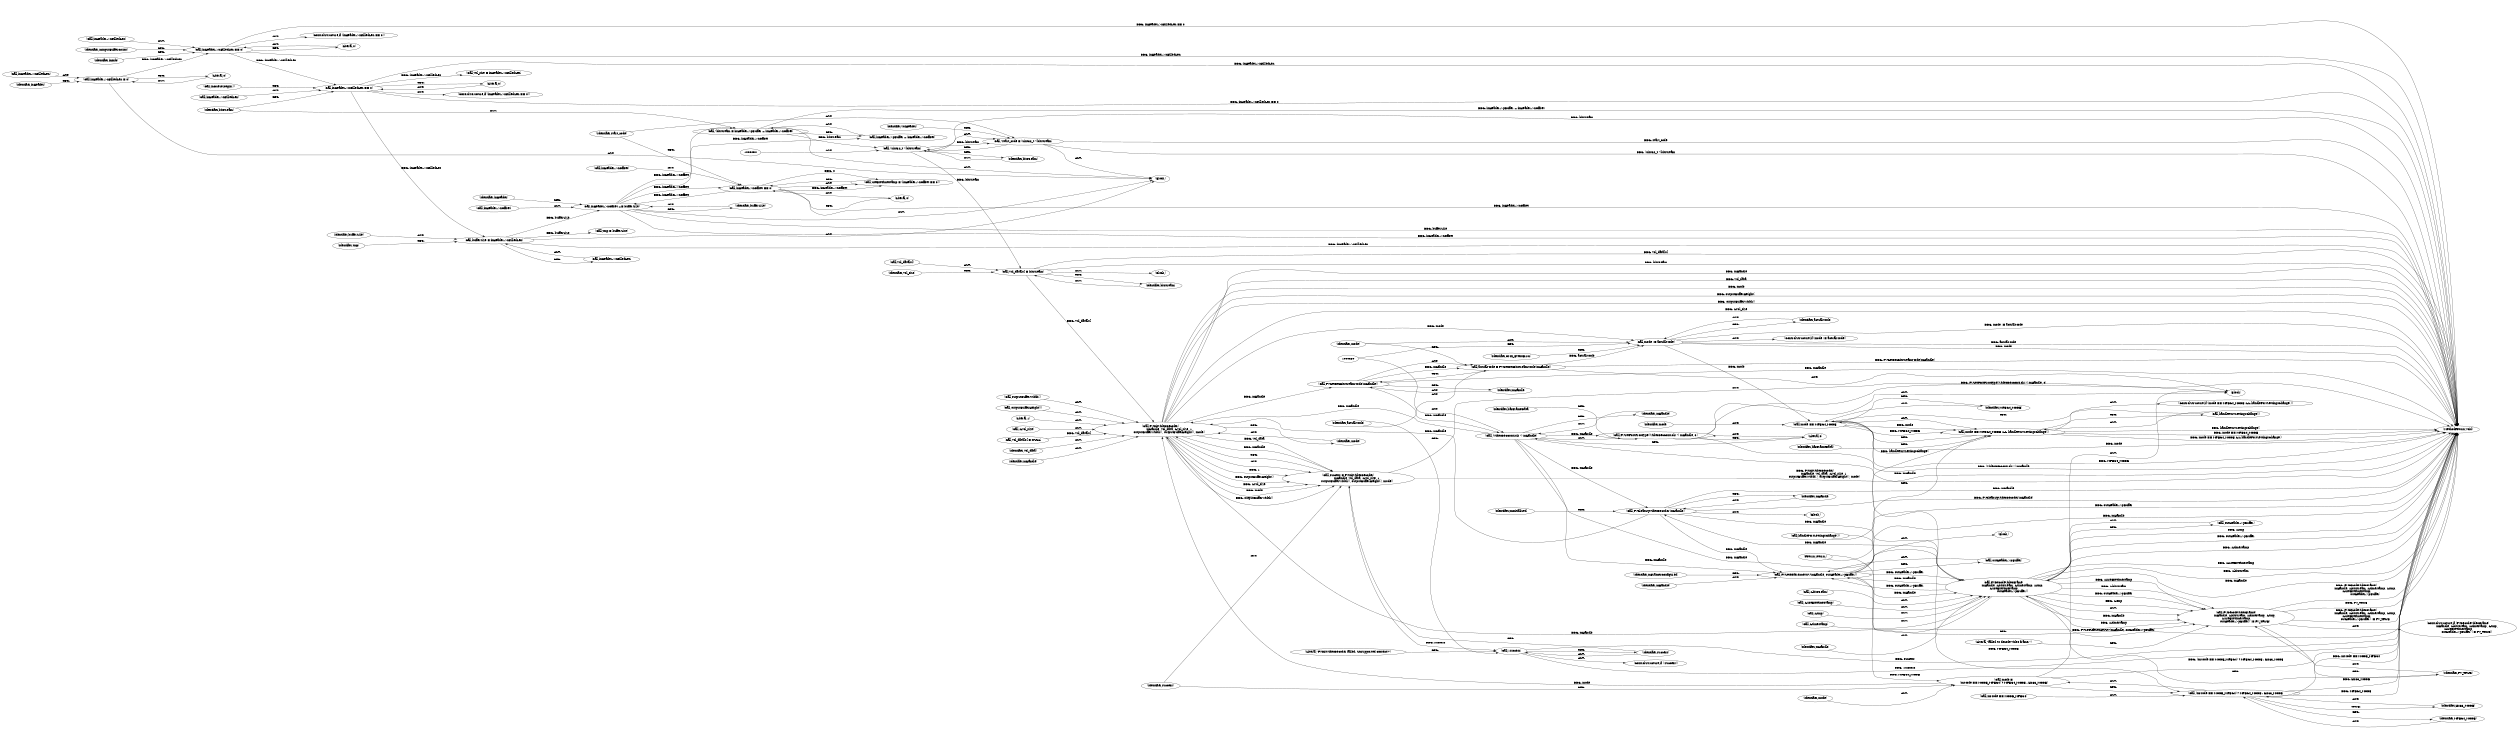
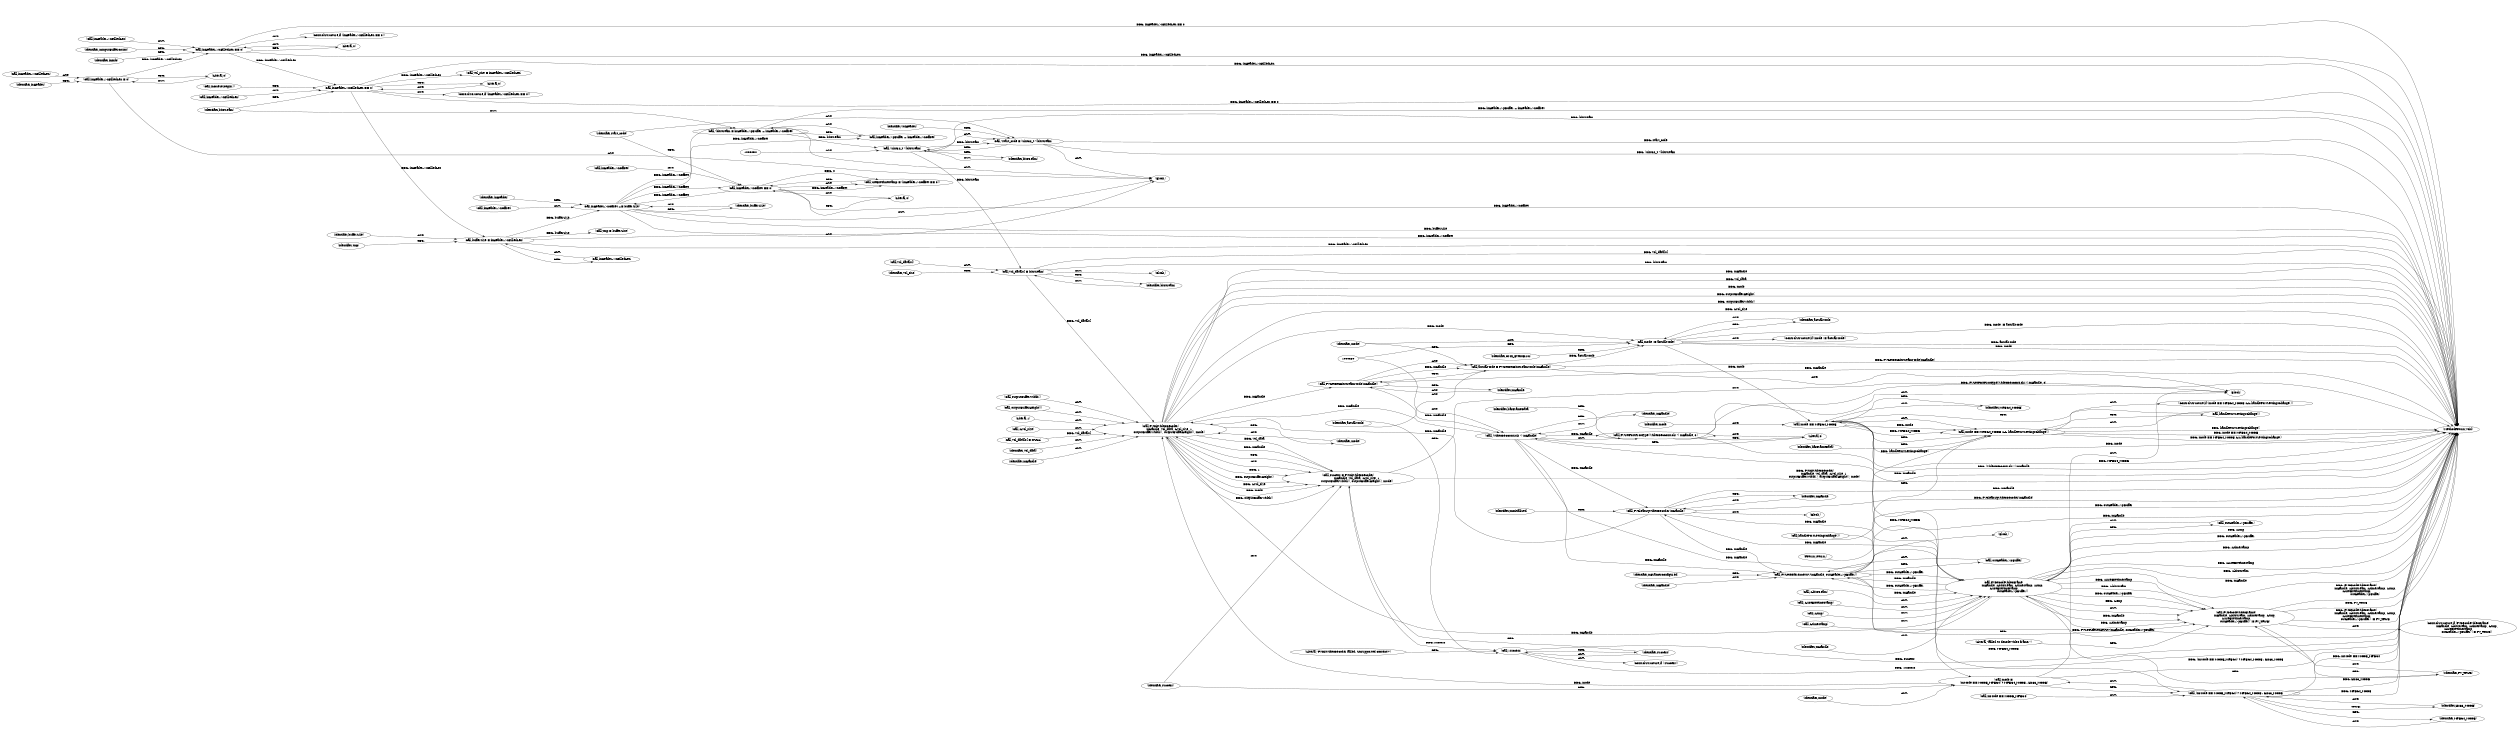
  digraph {
    rankdir=LR
    n1 [label="(Call,*bitstream = inHeader->pBuffer + inHeader->nOffset)"]
    n2 [label="(Call,(uint32_t *)bitstream)"]
    n3 [label="(Call,inHeader->pBuffer + inHeader->nOffset)"]
    n4 [label="(Block,)"]
    n5 [label="(MethodReturn,void)"]
    n6 [label="(Call,*start_code = (uint32_t *)bitstream)"]
    n7 [label="(Call,vol_data[0] = bitstream)"]
    n8 [label="(Identifier,bitstream)"]
    n9 [label="(Call,inHeader->nOffset += bufferSize)"]
    n10 [label="(Call,inHeader->nOffset == 0)"]
    n11 [label="(Identifier,bufferSize)"]
    n12 [label="(Literal,0)"]
    n13 [label="(Call,useExtTimestamp = (inHeader->nOffset == 0))"]
    n14 [label="(Call,bufferSize = inHeader->nFilledLen)"]
    n15 [label="(Call,inHeader->nFilledLen)"]
    n16 [label="(Call,tmp = bufferSize)"]
    n17 [label="(Call,inHeader->nFilledLen == 0)"]
    n18 [label="(Call,vol_size = inHeader->nFilledLen)"]
    n19 [label="(Literal,0)"]
    n20 [label="(ControlStructure,if (inHeader->nFilledLen == 0))"]
    n21 [label="(Call,inHeader->nFilledLen == 0)"]
    n22 [label="(ControlStructure,if (inHeader->nFilledLen == 0))"]
    n23 [label="(Literal,0)"]
    n24 [label="(Call,inHeader->nFilledLen = 0)"]
    n25 [label="(Literal,0)"]
    n26 [label="(Call,PVInitVideoDecoder(\n                    mHandle, vol_data, &vol_size, 1,\n                    outputBufferWidth(), outputBufferHeight(), mode))"]
    n27 [label="(Block,)"]
    n28 [label="(Identifier,bitstream)"]
    n29 [label="(Call,success = PVInitVideoDecoder(\n                    mHandle, vol_data, &vol_size, 1,\n                    outputBufferWidth(), outputBufferHeight(), mode))"]
    n30 [label="(Call,PVGetDecBitstreamMode(mHandle))"]
    n31 [label="(Call,mode != actualMode)"]
    n32 [label="(Identifier,mode)"]
    n33 [label="(Call,!success)"]
    n34 [label="(Block,)"]
    n35 [label="(Call,actualMode = PVGetDecBitstreamMode(mHandle))"]
    n36 [label="(Call,(VideoDecControls *) mHandle)"]
    n37 [label="(Identifier,mHandle)"]
    n38 [label="(Call,mode == MPEG4_MODE)"]
    n39 [label="(ControlStructure,if (mode != actualMode))"]
    n40 [label="(Identifier,actualMode)"]
    n41 [label="(Identifier,success)"]
    n42 [label="(ControlStructure,if (!success))"]
    n43 [label="(Call,PVCleanUpVideoDecoder(mHandle))"]
    n44 [label="(Call,PVSetReferenceYUV(mHandle, outHeader->pBuffer))"]
    n45 [label="(Call,PVDecodeVideoFrame(\n                    mHandle, &bitstream, &timestamp, &tmp,\n &useExtTimestamp,\n                    outHeader->pBuffer))"]
    n46 [label="(Call,PVSetPostProcType((VideoDecControls *) mHandle, 0))"]
    n47 [label="(Identifier,mHandle)"]
    n48 [label="(Call,mode =\n (mMode == MODE_MPEG4) ? MPEG4_MODE : H263_MODE)"]
    n49 [label="(Call,(mMode == MODE_MPEG4) ? MPEG4_MODE : H263_MODE)"]
    n50 [label="(Call,mode == MPEG4_MODE && handlePortSettingsChange())"]
    n51 [label="(Identifier,MPEG4_MODE)"]
    n52 [label="(Identifier,MPEG4_MODE)"]
    n53 [label="(Identifier,H263_MODE)"]
    n54 [label="(ControlStructure,if (mode == MPEG4_MODE && handlePortSettingsChange()))"]
    n55 [label="(Call,handlePortSettingsChange())"]
    n56 [label="(Identifier,mHandle)"]
    n57 [label="(Block,)"]
    n58 [label="(Call,outHeader->pBuffer)"]
    n59 [label="(Block,)"]
    n60 [label="(Call,PVDecodeVideoFrame(\n                    mHandle, &bitstream, &timestamp, &tmp,\n &useExtTimestamp,\n                    outHeader->pBuffer) != PV_TRUE)"]
    n61 [label="(Call,outHeader->pBuffer)"]
    n62 [label="(Literal,0)"]
    n63 [label="(Identifier,PV_TRUE)"]
    n64 [label="(ControlStructure,if (PVDecodeVideoFrame(\n                    mHandle, &bitstream, &timestamp, &tmp,\n &useExtTimestamp,\n                    outHeader->pBuffer) != PV_TRUE))"]
    n65 [label="(Call,&timestamp)"]
    n66 [label="(Identifier,start_code)"]
    n67 [label="(Call,inHeader->nFilledLen)"]
    n68 [label="(Identifier,hasFrameData)"]
    n69 [label="(Identifier,mHandle)"]
    n70 [label="(Identifier,inHeader)"]
    n71 [label="(Return,return;)"]
    n72 [label="(Literal,\"failed to decode video frame.\")"]
    n73 [label="(Identifier,vol_size)"]
    n74 [label="(Identifier,vol_data)"]
    n75 [label="(Call,inHeader->nOffset)"]
    n76 [label="(Identifier,mFramesConfigured)"]
    n77 [label="(Call,inHeader->nOffset)"]
    n78 [label="(Call,&bitstream)"]
    n79 [label="(Identifier,inHeader)"]
    n80 [label="(Identifier,mode)"]
    n81 [label="(Identifier,inInfo)"]
    n82 [label="(Call,mMode == MODE_MPEG4)"]
    n83 [label="(Call,handlePortSettingsChange())"]
    n84 [label="(Call,&useExtTimestamp)"]
    n85 [label="(Identifier,mInitialized)"]
    n86 [label="(Identifier,mHandle)"]
    n87 [label="(Identifier,bitstream)"]
    n88 [label="(Identifier,tmp)"]
    n89 [label="(Call,inQueue.begin())"]
    n90 [label="(Call,inHeader->nFilledLen)"]
    n91 [label="(Identifier,OMX_EventError)"]
    n92 [label="(Call,vol_data[0])"]
    n93 [label="(Identifier,mode)"]
    n94 [label="(Call,inHeader->nFilledLen)"]
    n95 [label="(Identifier,mode)"]
    n96 [label="(Call,outputBufferWidth())"]
    n97 [label="(Call,outputBufferHeight())"]
    n98 [label="(Identifier,success)"]
    n99 [label="(Call,&tmp)"]
    n100 [label="(Identifier,volHeader)"]
    n101 [label="(Identifier,hasFrameData)"]
    n102 [label="(Literal,\"PVInitVideoDecoder failed. Unsupported content?\")"]
    n103 [label="(Identifier,mInputBufferCount)"]
    n104 [label="(Literal,1)"]
    n105 [label="(Identifier,actualMode)"]
    n106 [label="(Identifier,mHandle)"]
    n107 [label="(Call,&vol_size)"]
    n108 [label="(Call,vol_data[0] = NULL)"]
    n109 [label="(Identifier,bufferSize)"]
    1000252
    1000359
    n1 -> n2 [label="DDG: bitstream"]
    n1 -> n3 [label="CFG: "]
    n1 -> n4 [label="AST: "]
    n1 -> n5 [label="DDG: inHeader->pBuffer + inHeader->nOffset"]
    n2 -> n5 [label="DDG: bitstream"]
    n2 -> n6 [label="AST: "]
    n2 -> n6 [label="DDG: bitstream"]
    n2 -> n7 [label="DDG: bitstream"]
    n2 -> n8 [label="CFG: "]
    n3 -> n1 [label="AST: "]
    n6 -> n2 [label="CFG: "]
    n6 -> n4 [label="AST: "]
    n6 -> n5 [label="DDG: (uint32_t *)bitstream"]
    n6 -> n5 [label="DDG: start_code"]
    n7 -> n5 [label="DDG: vol_data[0]"]
    n7 -> n5 [label="DDG: bitstream"]
    n7 -> n26 [label="DDG: vol_data[0]"]
    n7 -> n27 [label="AST: "]
    n7 -> n28 [label="CFG: "]
    n8 -> n2 [label="AST: "]
    n9 -> n1 [label="DDG: inHeader->nOffset"]
    n9 -> n3 [label="DDG: inHeader->nOffset"]
    n9 -> n4 [label="AST: "]
    n9 -> n5 [label="DDG: inHeader->nOffset"]
    n9 -> n5 [label="DDG: bufferSize"]
    n9 -> n10 [label="DDG: inHeader->nOffset"]
    n9 -> n11 [label="CFG: "]
    n10 -> n5 [label="DDG: inHeader->nOffset"]
    n10 -> n9 [label="DDG: inHeader->nOffset"]
    n10 -> n12 [label="CFG: "]
    n10 -> n13 [label="AST: "]
    n10 -> n13 [label="DDG: inHeader->nOffset"]
    n10 -> n13 [label="DDG: 0"]
    n11 -> n9 [label="AST: "]
    n12 -> n10 [label="AST: "]
    n13 -> n10 [label="CFG: "]
    n14 -> n4 [label="AST: "]
    n14 -> n5 [label="DDG: inHeader->nFilledLen"]
    n14 -> n9 [label="DDG: bufferSize"]
    n14 -> n15 [label="CFG: "]
    n14 -> n16 [label="DDG: bufferSize"]
    n15 -> n14 [label="AST: "]
    n17 -> n5 [label="DDG: inHeader->nFilledLen == 0"]
    n17 -> n5 [label="DDG: inHeader->nFilledLen"]
    n17 -> n14 [label="DDG: inHeader->nFilledLen"]
    n17 -> n18 [label="DDG: inHeader->nFilledLen"]
    n17 -> n19 [label="CFG: "]
    n17 -> n20 [label="AST: "]
    n19 -> n17 [label="AST: "]
    n21 -> n5 [label="DDG: inHeader->nFilledLen == 0"]
    n21 -> n5 [label="DDG: inHeader->nFilledLen"]
    n21 -> n17 [label="DDG: inHeader->nFilledLen"]
    n21 -> n22 [label="AST: "]
    n21 -> n23 [label="CFG: "]
    n23 -> n21 [label="AST: "]
    n24 -> n4 [label="AST: "]
    n24 -> n21 [label="DDG: inHeader->nFilledLen"]
    n24 -> n25 [label="CFG: "]
    n25 -> n24 [label="AST: "]
    n26 -> n5 [label="DDG: mHandle"]
    n26 -> n5 [label="DDG: vol_data"]
    n26 -> n5 [label="DDG: mode"]
    n26 -> n5 [label="DDG: outputBufferHeight()"]
    n26 -> n5 [label="DDG: outputBufferWidth()"]
    n26 -> n5 [label="DDG: &vol_size"]
    n26 -> n29 [label="AST: "]
    n26 -> n29 [label="DDG: 1"]
    n26 -> n29 [label="DDG: outputBufferHeight()"]
    n26 -> n29 [label="DDG: &vol_size"]
    n26 -> n29 [label="DDG: mode"]
    n26 -> n29 [label="DDG: outputBufferWidth()"]
    n26 -> n29 [label="DDG: vol_data"]
    n26 -> n29 [label="DDG: mHandle"]
    n26 -> n30 [label="DDG: mHandle"]
    n26 -> n31 [label="DDG: mode"]
    n26 -> n32 [label="CFG: "]
    n28 -> n7 [label="AST: "]
    n29 -> n5 [label="DDG: PVInitVideoDecoder(\n                    mHandle, vol_data, &vol_size, 1,\n                    outputBufferWidth(), outputBufferHeight(), mode)"]
    n29 -> n26 [label="CFG: "]
    n29 -> n33 [label="DDG: success"]
    n29 -> n34 [label="AST: "]
    n30 -> n5 [label="DDG: mHandle"]
    n30 -> n35 [label="AST: "]
    n30 -> n35 [label="DDG: mHandle"]
    n30 -> n36 [label="DDG: mHandle"]
    n30 -> n37 [label="CFG: "]
    n31 -> n5 [label="DDG: mode != actualMode"]
    n31 -> n5 [label="DDG: actualMode"]
    n31 -> n5 [label="DDG: mode"]
    n31 -> n38 [label="DDG: mode"]
    n31 -> n39 [label="AST: "]
    n31 -> n40 [label="CFG: "]
    n32 -> n26 [label="AST: "]
    n33 -> n5 [label="DDG: !success"]
    n33 -> n5 [label="DDG: success"]
    n33 -> n41 [label="CFG: "]
    n33 -> n42 [label="AST: "]
    n35 -> n5 [label="DDG: PVGetDecBitstreamMode(mHandle)"]
    n35 -> n30 [label="CFG: "]
    n35 -> n31 [label="DDG: actualMode"]
    n35 -> n34 [label="AST: "]
    n36 -> n5 [label="DDG: mHandle"]
    n36 -> n26 [label="DDG: mHandle"]
    n36 -> n43 [label="DDG: mHandle"]
    n36 -> n44 [label="DDG: mHandle"]
    n36 -> n45 [label="DDG: mHandle"]
    n36 -> n46 [label="AST: "]
    n36 -> n46 [label="DDG: mHandle"]
    n36 -> n47 [label="CFG: "]
    n37 -> n30 [label="AST: "]
    n38 -> n5 [label="DDG: mode"]
    n38 -> n5 [label="DDG: MPEG4_MODE"]
-   n71 -> n48 [label="DDG: MPEG4_MODE"]
+   n38 -> n48 [label="DDG: MPEG4_MODE"]
    n38 -> n49 [label="DDG: MPEG4_MODE"]
    n38 -> n50 [label="AST: "]
    n38 -> n50 [label="DDG: mode"]
    n38 -> n50 [label="DDG: MPEG4_MODE"]
    n38 -> n51 [label="CFG: "]
    n40 -> n31 [label="AST: "]
    n41 -> n29 [label="CFG: "]
    n41 -> n33 [label="AST: "]
    n43 -> n5 [label="DDG: mHandle"]
    n43 -> n5 [label="DDG: PVCleanUpVideoDecoder(mHandle)"]
    n43 -> n26 [label="DDG: mHandle"]
    n43 -> n44 [label="DDG: mHandle"]
    n43 -> n45 [label="DDG: mHandle"]
    n43 -> n56 [label="CFG: "]
    n43 -> n57 [label="AST: "]
    n44 -> n5 [label="DDG: mHandle"]
    n44 -> n5 [label="DDG: PVSetReferenceYUV(mHandle, outHeader->pBuffer)"]
    n44 -> n5 [label="DDG: outHeader->pBuffer"]
    n44 -> n45 [label="DDG: mHandle"]
    n44 -> n45 [label="DDG: outHeader->pBuffer"]
    n44 -> n58 [label="CFG: "]
    n44 -> n59 [label="AST: "]
    n45 -> n5 [label="DDG: &tmp"]
    n45 -> n5 [label="DDG: outHeader->pBuffer"]
    n45 -> n5 [label="DDG: &timestamp"]
    n45 -> n5 [label="DDG: &useExtTimestamp"]
    n45 -> n5 [label="DDG: &bitstream"]
    n45 -> n5 [label="DDG: mHandle"]
    n45 -> n26 [label="DDG: mHandle"]
    n45 -> n43 [label="DDG: mHandle"]
    n45 -> n44 [label="DDG: mHandle"]
    n45 -> n44 [label="DDG: outHeader->pBuffer"]
    n45 -> n60 [label="AST: "]
    n45 -> n60 [label="DDG: mHandle"]
    n45 -> n60 [label="DDG: &timestamp"]
    n45 -> n60 [label="DDG: &useExtTimestamp"]
    n45 -> n60 [label="DDG: &bitstream"]
    n45 -> n60 [label="DDG: outHeader->pBuffer"]
    n45 -> n60 [label="DDG: &tmp"]
    n45 -> n61 [label="CFG: "]
    n46 -> n5 [label="DDG: PVSetPostProcType((VideoDecControls *) mHandle, 0)"]
    n46 -> n5 [label="DDG: (VideoDecControls *) mHandle"]
    n46 -> n34 [label="AST: "]
    n46 -> n62 [label="CFG: "]
    n47 -> n36 [label="AST: "]
    n48 -> n5 [label="DDG: (mMode == MODE_MPEG4) ? MPEG4_MODE : H263_MODE"]
    n48 -> n26 [label="DDG: mode"]
    n48 -> n34 [label="AST: "]
    n48 -> n49 [label="CFG: "]
    n49 -> n5 [label="DDG: H263_MODE"]
    n49 -> n5 [label="DDG: MPEG4_MODE"]
    n49 -> n5 [label="DDG: mMode == MODE_MPEG4"]
    n49 -> n48 [label="AST: "]
    n49 -> n52 [label="CFG: "]
    n49 -> n53 [label="TRUE: "]
    n50 -> n5 [label="DDG: handlePortSettingsChange()"]
    n50 -> n5 [label="DDG: mode == MPEG4_MODE"]
    n50 -> n5 [label="DDG: mode == MPEG4_MODE && handlePortSettingsChange()"]
    n50 -> n38 [label="CFG: "]
    n50 -> n54 [label="AST: "]
    n50 -> n55 [label="CFG: "]
    n51 -> n38 [label="AST: "]
    n52 -> n49 [label="AST: "]
    n53 -> n49 [label="AST: "]
    n55 -> n38 [label="CFG: "]
    n55 -> n50 [label="AST: "]
    n56 -> n43 [label="AST: "]
    n58 -> n44 [label="AST: "]
    n60 -> n5 [label="DDG: PVDecodeVideoFrame(\n                    mHandle, &bitstream, &timestamp, &tmp,\n &useExtTimestamp,\n                    outHeader->pBuffer)"]
    n60 -> n5 [label="DDG: PV_TRUE"]
    n60 -> n5 [label="DDG: PVDecodeVideoFrame(\n                    mHandle, &bitstream, &timestamp, &tmp,\n &useExtTimestamp,\n                    outHeader->pBuffer) != PV_TRUE"]
    n60 -> n63 [label="CFG: "]
    n60 -> n64 [label="AST: "]
    n61 -> n45 [label="AST: "]
    n62 -> n36 [label="CFG: "]
    n62 -> n46 [label="AST: "]
    n63 -> n45 [label="CFG: "]
    n63 -> n60 [label="AST: "]
    n65 -> n45 [label="AST: "]
    n66 -> n6 [label="AST: "]
    n66 -> n10 [label="CFG: "]
    n67 -> n24 [label="AST: "]
    n68 -> n46 [label="CFG: "]
    n69 -> n44 [label="AST: "]
    n70 -> n9 [label="CFG: "]
    n71 -> n50 [label="CFG: "]
    n72 -> n60 [label="CFG: "]
    n73 -> n7 [label="CFG: "]
    n74 -> n26 [label="AST: "]
    n75 -> n9 [label="AST: "]
    n76 -> n44 [label="CFG: "]
    n77 -> n10 [label="AST: "]
    n78 -> n45 [label="AST: "]
    n79 -> n24 [label="CFG: "]
    n80 -> n31 [label="AST: "]
    n80 -> n35 [label="CFG: "]
    n81 -> n21 [label="CFG: "]
    n82 -> n49 [label="AST: "]
    n83 -> n50 [label="DDG: handlePortSettingsChange()"]
    n83 -> n60 [label="CFG: "]
    n84 -> n45 [label="AST: "]
    n85 -> n43 [label="CFG: "]
    n86 -> n26 [label="AST: "]
    n87 -> n1 [label="AST: "]
    n87 -> n17 [label="CFG: "]
    n88 -> n14 [label="CFG: "]
    n89 -> n17 [label="CFG: "]
    n90 -> n17 [label="AST: "]
    n91 -> n31 [label="CFG: "]
    n92 -> n7 [label="AST: "]
    n93 -> n48 [label="AST: "]
    n94 -> n21 [label="AST: "]
    n95 -> n38 [label="AST: "]
    n96 -> n26 [label="AST: "]
    n97 -> n26 [label="AST: "]
    n98 -> n29 [label="AST: "]
    n98 -> n48 [label="CFG: "]
    n99 -> n45 [label="AST: "]
    n100 -> n6 [label="CFG: "]
    n101 -> n50 [label="CFG: "]
    n102 -> n33 [label="CFG: "]
    n103 -> n21 [label="CFG: "]
    n104 -> n26 [label="AST: "]
    n105 -> n33 [label="CFG: "]
    n105 -> n35 [label="AST: "]
    n106 -> n45 [label="AST: "]
    n107 -> n26 [label="AST: "]
    n108 -> n26 [label="DDG: vol_data[0]"]
    n109 -> n14 [label="AST: "]
    1000252 -> n2 [label="AST: "]
    1000359 -> n31 [label="CFG: "]
    1000359 -> n36 [label="AST: "]
  }
